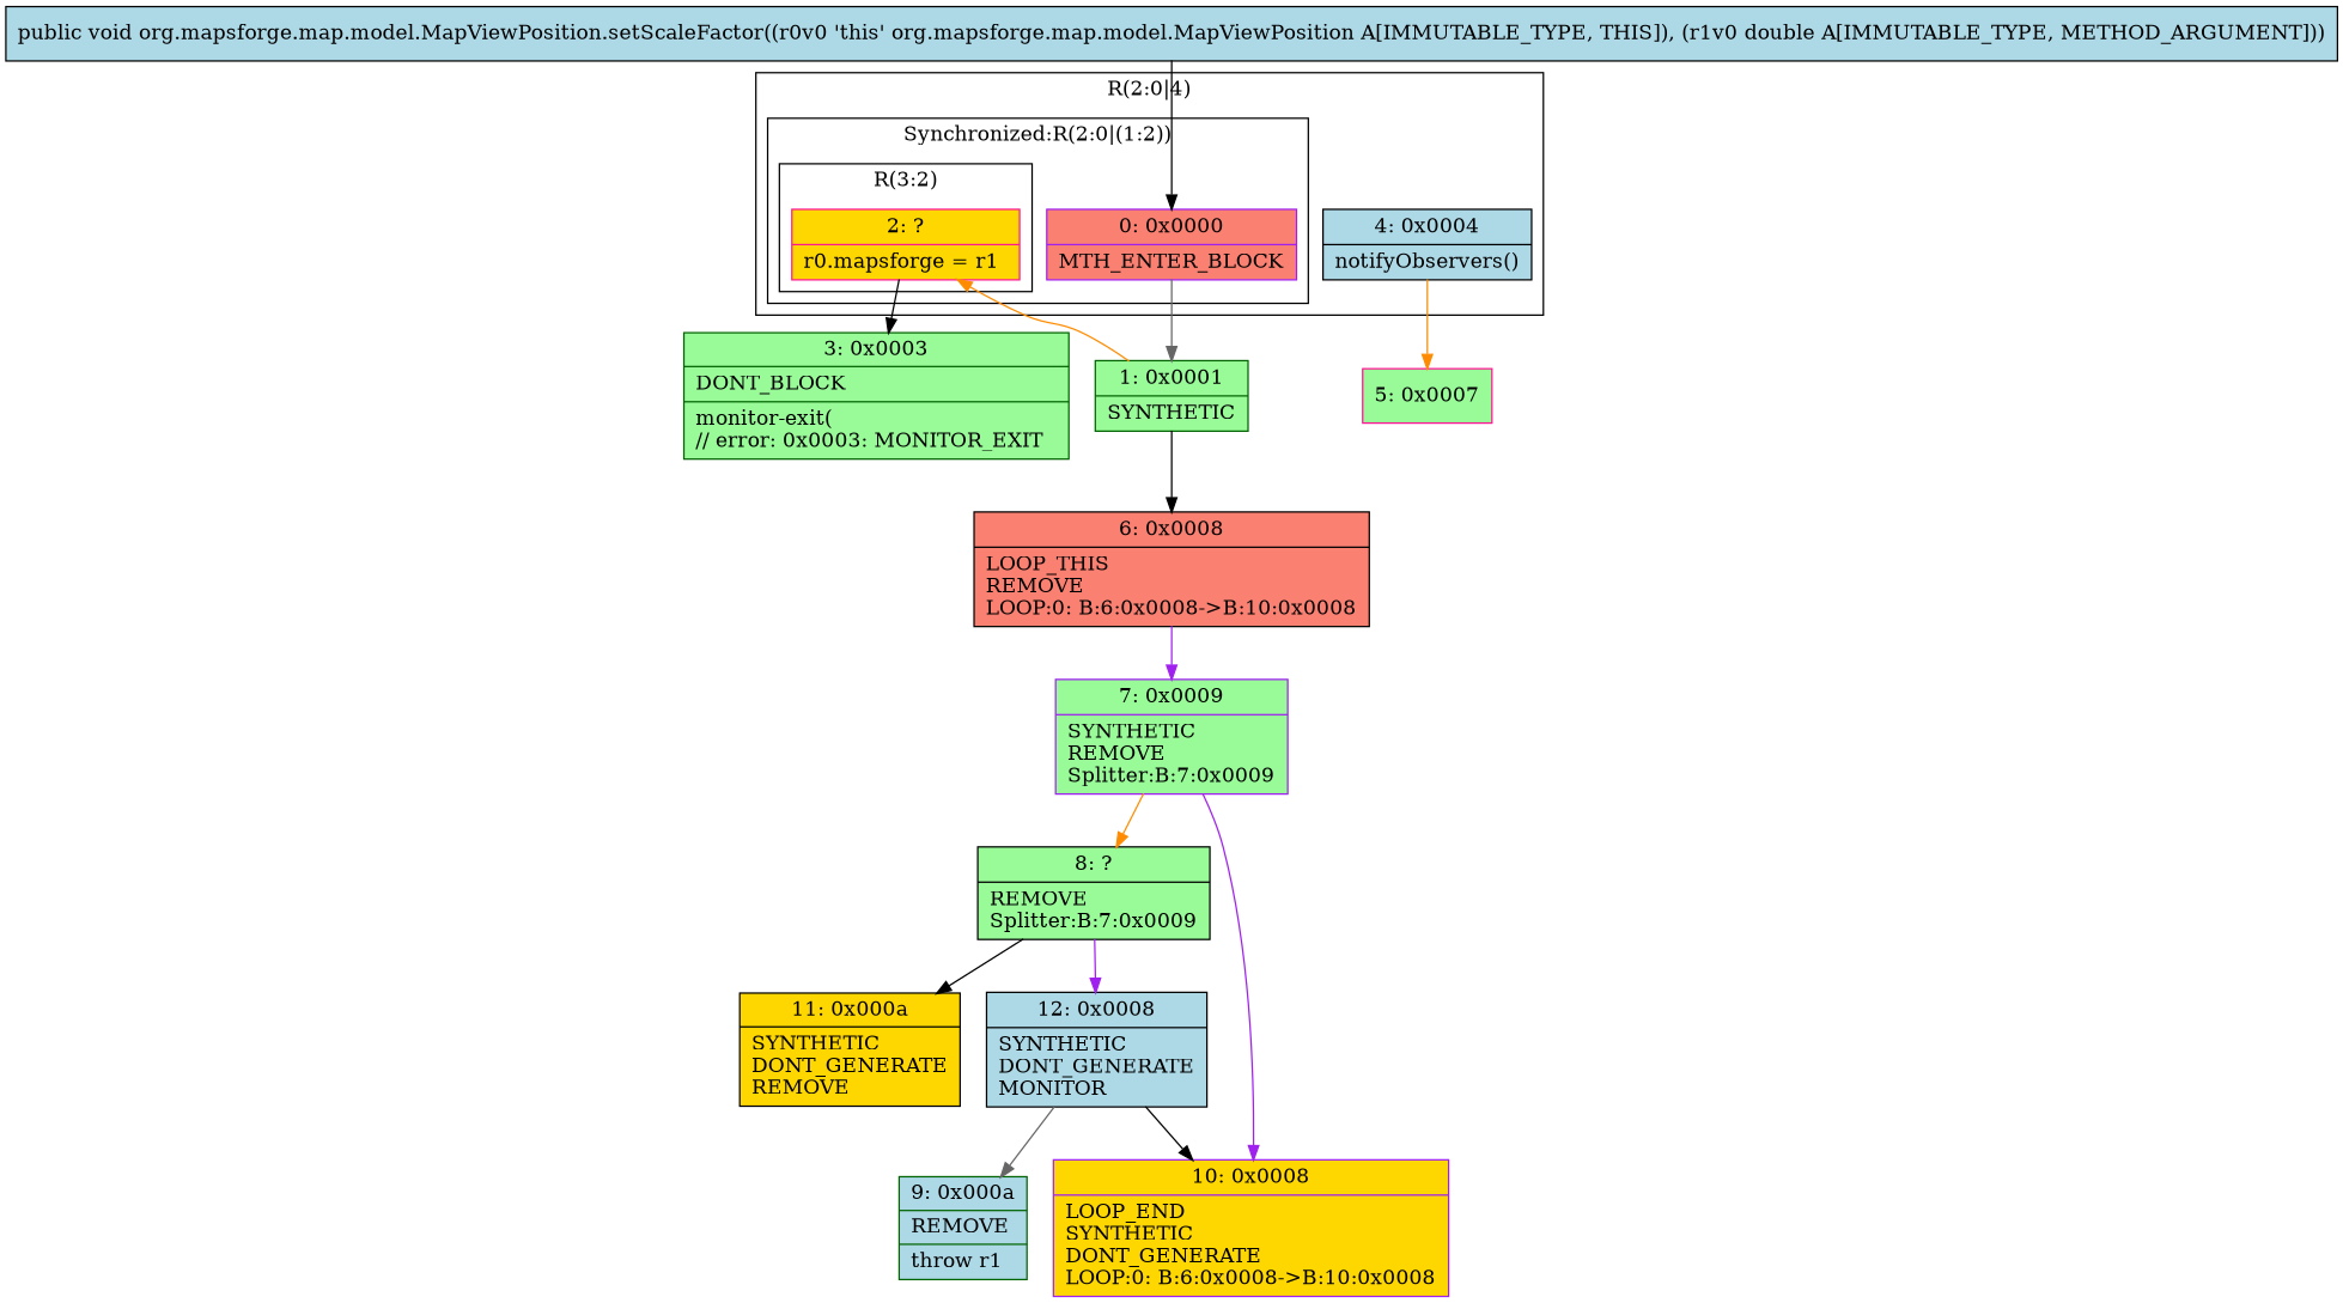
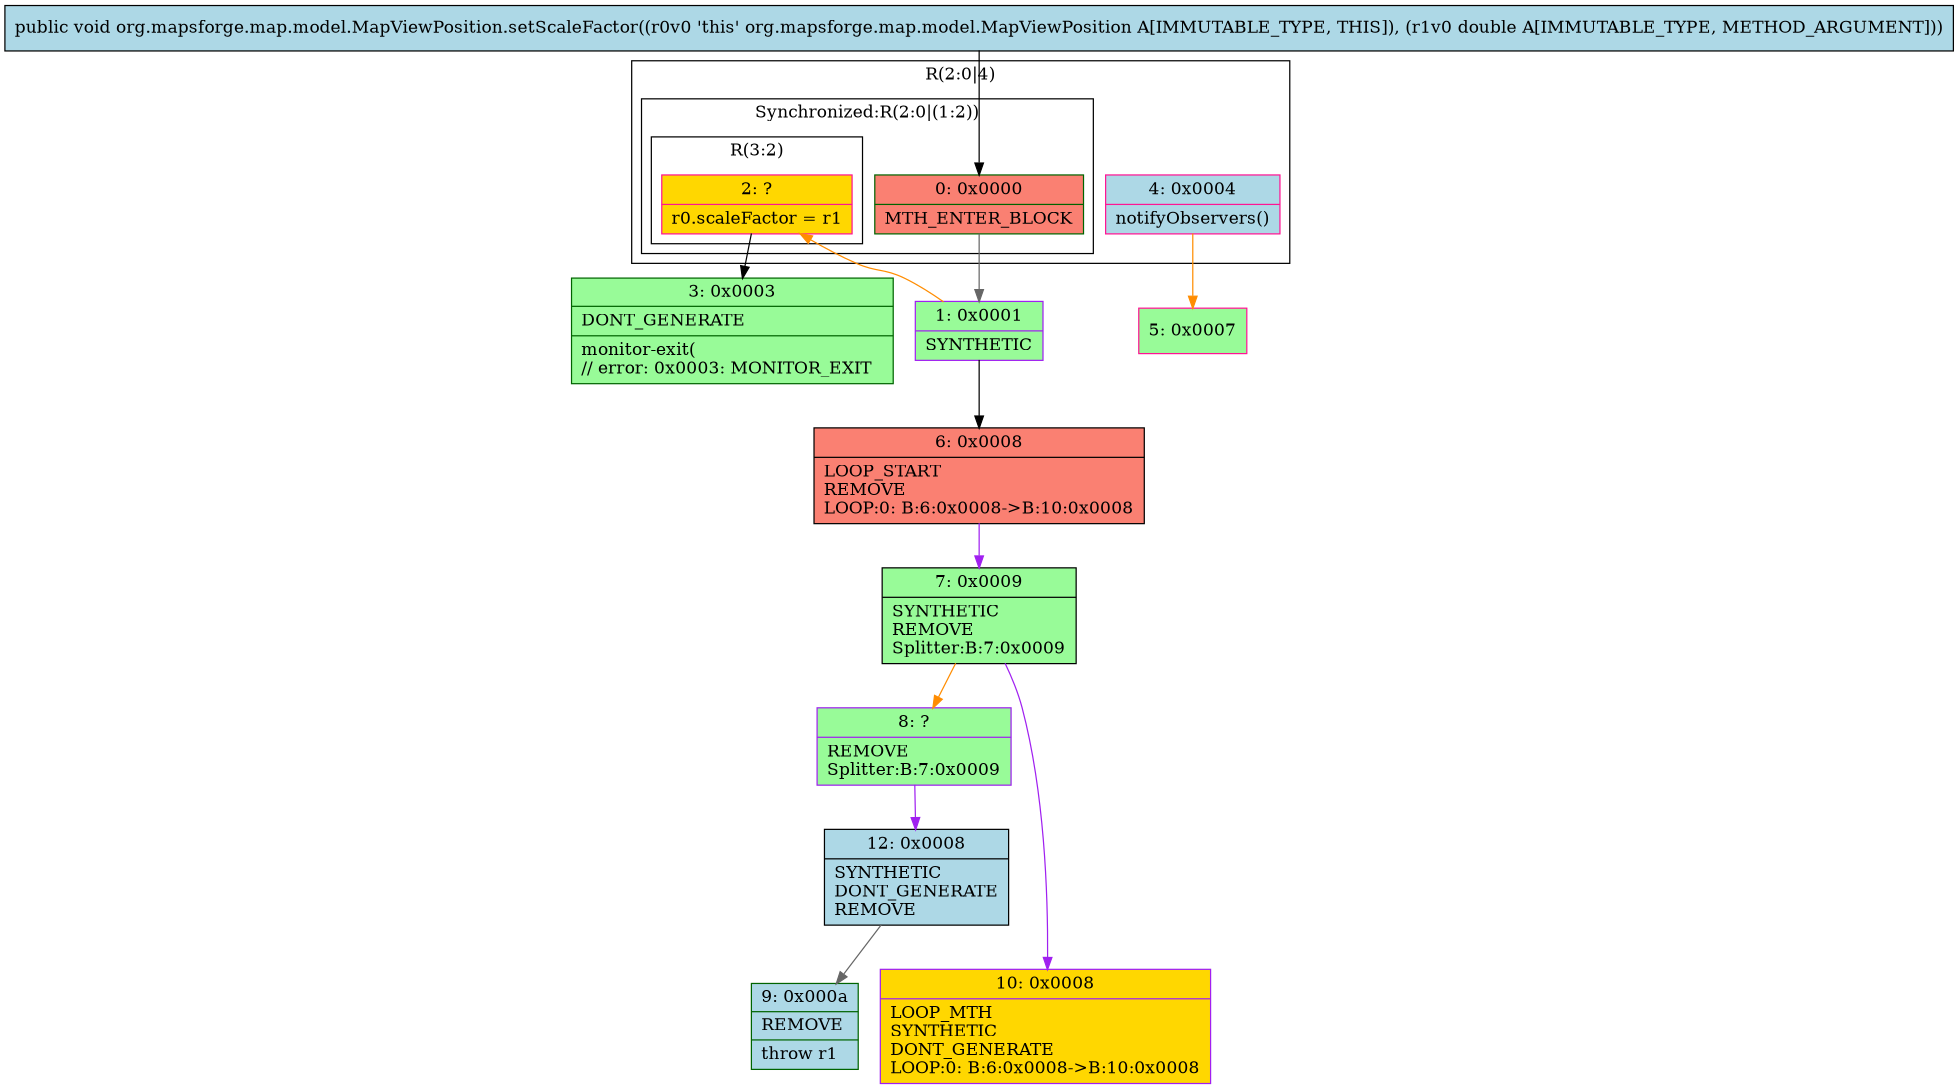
  digraph {
    node [color=black fillcolor=palegreen shape=record style=filled]
    edge [color=black]
-   n1 [color=deeppink fillcolor=gold label="{2\:\ ?|r0.mapsforge = r1\l}"]
-   n2 [color=purple fillcolor=salmon label="{0\:\ 0x0000|MTH_ENTER_BLOCK\l}"]
-   n3 [fillcolor=lightblue label="{4\:\ 0x0004|notifyObservers()\l}"]
-   n4 [color=darkgreen label="{3\:\ 0x0003|DONT_BLOCK\l|monitor\-exit(\l\/\/ error: 0x0003: MONITOR_EXIT  \l}"]
-   n5 [color=darkgreen label="{1\:\ 0x0001|SYNTHETIC\l}"]
+   n1 [color=deeppink fillcolor=gold label="{2\:\ ?|r0.scaleFactor = r1\l}"]
+   n2 [color=darkgreen fillcolor=salmon label="{0\:\ 0x0000|MTH_ENTER_BLOCK\l}"]
+   n3 [color=deeppink fillcolor=lightblue label="{4\:\ 0x0004|notifyObservers()\l}"]
+   n4 [color=darkgreen label="{3\:\ 0x0003|DONT_GENERATE\l|monitor\-exit(\l\/\/ error: 0x0003: MONITOR_EXIT  \l}"]
+   n5 [color=purple label="{1\:\ 0x0001|SYNTHETIC\l}"]
    n6 [color=deeppink label="{5\:\ 0x0007}"]
-   n7 [fillcolor=salmon label="{6\:\ 0x0008|LOOP_THIS\lREMOVE\lLOOP:0: B:6:0x0008\-\>B:10:0x0008\l}"]
-   n8 [color=purple label="{7\:\ 0x0009|SYNTHETIC\lREMOVE\lSplitter:B:7:0x0009\l}"]
-   n9 [label="{8\:\ ?|REMOVE\lSplitter:B:7:0x0009\l}"]
-   n10 [color=purple fillcolor=gold label="{10\:\ 0x0008|LOOP_END\lSYNTHETIC\lDONT_GENERATE\lLOOP:0: B:6:0x0008\-\>B:10:0x0008\l}"]
-   n11 [fillcolor=gold label="{11\:\ 0x000a|SYNTHETIC\lDONT_GENERATE\lREMOVE\l}"]
-   n12 [fillcolor=lightblue label="{12\:\ 0x0008|SYNTHETIC\lDONT_GENERATE\lMONITOR\l}"]
+   n7 [fillcolor=salmon label="{6\:\ 0x0008|LOOP_START\lREMOVE\lLOOP:0: B:6:0x0008\-\>B:10:0x0008\l}"]
+   n8 [label="{7\:\ 0x0009|SYNTHETIC\lREMOVE\lSplitter:B:7:0x0009\l}"]
+   n9 [color=purple label="{8\:\ ?|REMOVE\lSplitter:B:7:0x0009\l}"]
+   n10 [color=purple fillcolor=gold label="{10\:\ 0x0008|LOOP_MTH\lSYNTHETIC\lDONT_GENERATE\lLOOP:0: B:6:0x0008\-\>B:10:0x0008\l}"]
+   n12 [fillcolor=lightblue label="{12\:\ 0x0008|SYNTHETIC\lDONT_GENERATE\lREMOVE\l}"]
    n13 [color=darkgreen fillcolor=lightblue label="{9\:\ 0x000a|REMOVE\l|throw r1\l}"]
    n14 [fillcolor=lightblue label="{public void org.mapsforge.map.model.MapViewPosition.setScaleFactor((r0v0 'this' org.mapsforge.map.model.MapViewPosition A[IMMUTABLE_TYPE, THIS]), (r1v0 double A[IMMUTABLE_TYPE, METHOD_ARGUMENT])) }"]
    subgraph cluster_1 {
      label="R(2:0|4)"
      n3
      subgraph cluster_2 {
        label="Synchronized:R(2:0|(1:2))"
        n2
        subgraph cluster_3 {
          label="R(3:2)"
          n1
        }
      }
    }
    n1 -> n4
    n2 -> n5 [color=gray40]
    n3 -> n6 [color=darkorange]
    n5 -> n1 [color=darkorange]
    n5 -> n7
    n7 -> n8 [color=purple]
    n8 -> n9 [color=darkorange]
    n8 -> n10 [color=purple]
-   n9 -> n11
    n9 -> n12 [color=purple]
-   n12 -> n10
    n12 -> n13 [color=gray40]
    n14 -> n2
  }
